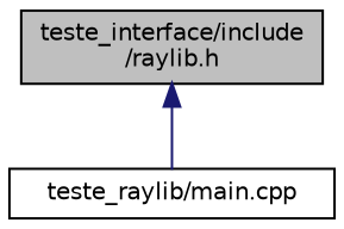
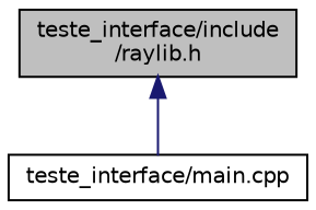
  digraph {
    node [color=black fontname=Helvetica fontsize=10 shape=record style=filled]
    n1 [fillcolor=grey75 fontcolor=black height=0.2 label="teste_interface/include\l/raylib.h" width=0.4]
-   n2 [fillcolor=white height=0.2 label="teste_raylib/main.cpp" width=0.4]
+   n2 [fillcolor=white height=0.2 label="teste_interface/main.cpp" width=0.4]
    n1 -> n2 [color=midnightblue dir=back fontname=Helvetica fontsize=10 labelfontname=Helvetica labelfontsize=10 style=solid]
  }
